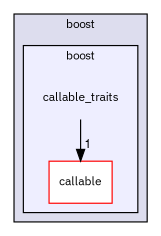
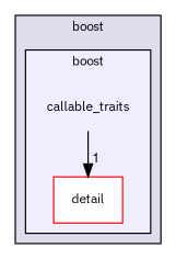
  digraph {
    compound=true
    fontname="IBM Plex Sans"
    node [fontname="IBM Plex Sans" fontsize=10]
    n1 [label=callable_traits shape=plaintext]
-   n2 [color=red fillcolor=white label=callable shape=box style=filled]
+   n2 [color=red fillcolor=white label=detail shape=box style=filled]
    subgraph cluster_1 {
      bgcolor="#ddddee"
      fontsize=10
      label=boost
      pencolor=black
      subgraph cluster_2 {
        bgcolor="#eeeeff"
        fontsize=10
        pencolor=black
        n1
        n2
      }
    }
    n1 -> n2 [headlabel=1 labeldistance=1.5 labelfontname=FreeSans labelfontsize=10 fontname="IBM Plex Sans"]
  }
